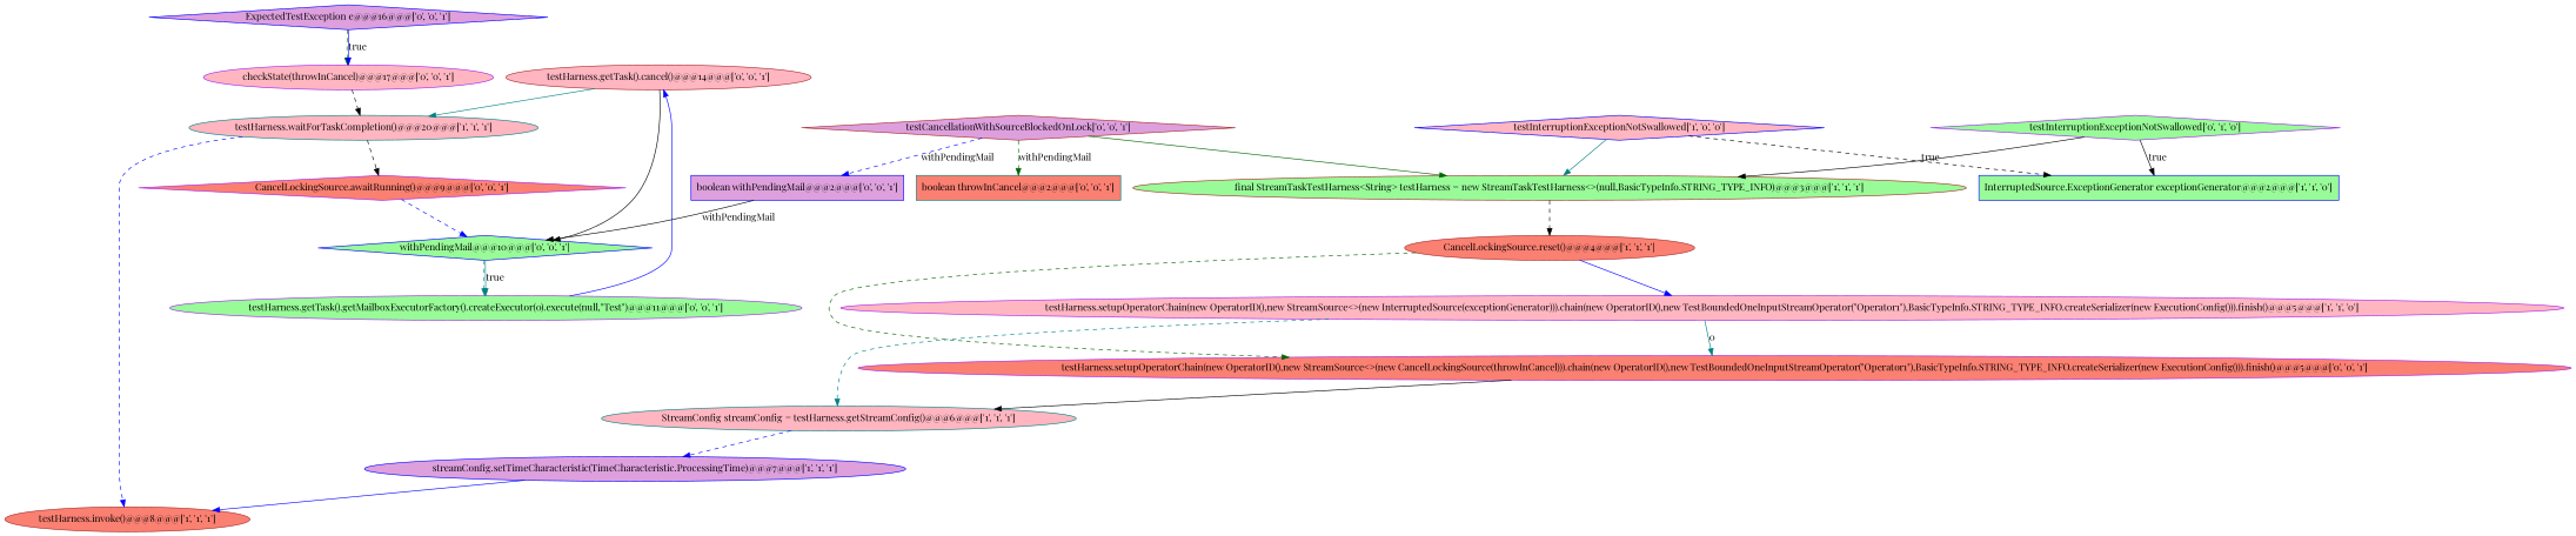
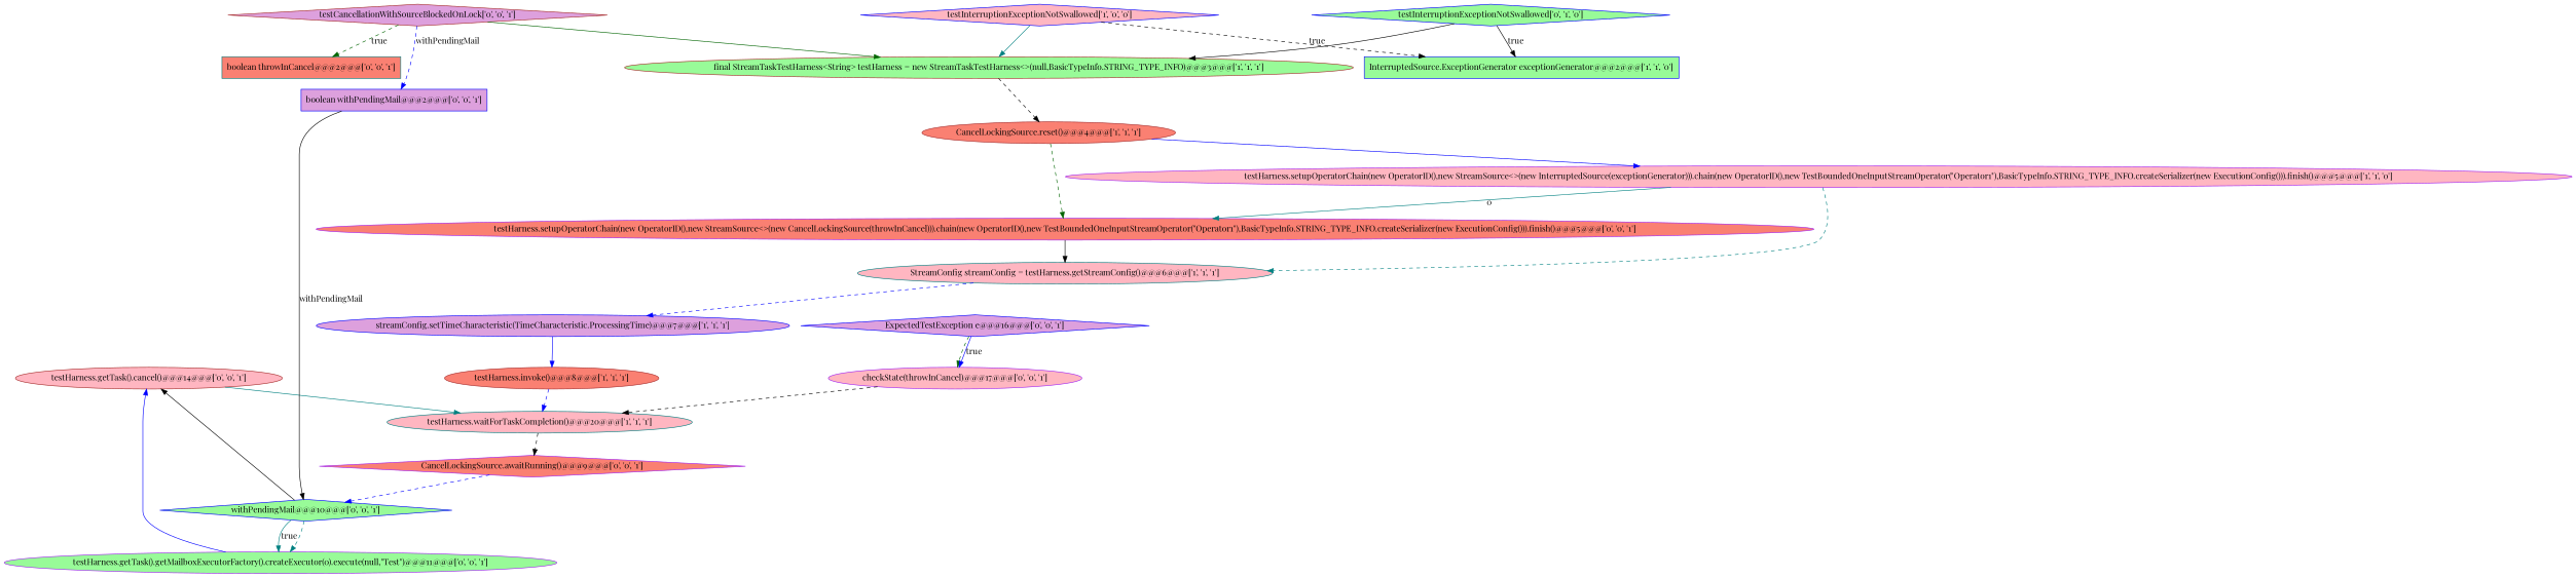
  digraph {
    fontname="Playfair Display"
    node [color=purple fillcolor=lightpink fontname="Playfair Display" shape=ellipse style=filled]
    edge [color=black fontname="Playfair Display" style=solid]
    n1 [color=brown label="testHarness.getTask().cancel()@@@14@@@['0', '0', '1']"]
    n2 [color=teal label="testHarness.waitForTaskCompletion()@@@20@@@['1', '1', '1']"]
    n3 [fillcolor=salmon label="CancelLockingSource.awaitRunning()@@@9@@@['0', '0', '1']" shape=diamond]
    n4 [fillcolor=palegreen label="testHarness.getTask().getMailboxExecutorFactory().createExecutor(0).execute(null,\"Test\")@@@11@@@['0', '0', '1']"]
    n5 [color=teal fillcolor=salmon label="boolean throwInCancel@@@2@@@['0', '0', '1']" shape=box]
    n6 [color=blue fillcolor=palegreen label="withPendingMail@@@10@@@['0', '0', '1']" shape=diamond]
    n7 [color=blue label="testInterruptionExceptionNotSwallowed['1', '0', '0']" shape=diamond]
    n8 [color=brown fillcolor=palegreen label="final StreamTaskTestHarness<String> testHarness = new StreamTaskTestHarness<>(null,BasicTypeInfo.STRING_TYPE_INFO)@@@3@@@['1', '1', '1']"]
    n9 [color=blue fillcolor=palegreen label="InterruptedSource.ExceptionGenerator exceptionGenerator@@@2@@@['1', '1', '0']" shape=box]
    n10 [color=brown fillcolor=salmon label="CancelLockingSource.reset()@@@4@@@['1', '1', '1']"]
    n11 [fillcolor=salmon label="testHarness.setupOperatorChain(new OperatorID(),new StreamSource<>(new CancelLockingSource(throwInCancel))).chain(new OperatorID(),new TestBoundedOneInputStreamOperator(\"Operator1\"),BasicTypeInfo.STRING_TYPE_INFO.createSerializer(new ExecutionConfig())).finish()@@@5@@@['0', '0', '1']"]
    n12 [label="testHarness.setupOperatorChain(new OperatorID(),new StreamSource<>(new InterruptedSource(exceptionGenerator))).chain(new OperatorID(),new TestBoundedOneInputStreamOperator(\"Operator1\"),BasicTypeInfo.STRING_TYPE_INFO.createSerializer(new ExecutionConfig())).finish()@@@5@@@['1', '1', '0']"]
    n13 [color=teal label="StreamConfig streamConfig = testHarness.getStreamConfig()@@@6@@@['1', '1', '1']"]
    n14 [color=blue fillcolor=plum label="streamConfig.setTimeCharacteristic(TimeCharacteristic.ProcessingTime)@@@7@@@['1', '1', '1']"]
    n15 [color=brown fillcolor=salmon label="testHarness.invoke()@@@8@@@['1', '1', '1']"]
    n16 [color=brown fillcolor=plum label="testCancellationWithSourceBlockedOnLock['0', '0', '1']" shape=diamond]
    n17 [color=blue fillcolor=plum label="boolean withPendingMail@@@2@@@['0', '0', '1']" shape=box]
    n18 [label="checkState(throwInCancel)@@@17@@@['0', '0', '1']"]
-   n19 [fillcolor=palegreen label="testInterruptionExceptionNotSwallowed['0', '1', '0']" shape=diamond]
+   n19 [color=blue fillcolor=palegreen label="testInterruptionExceptionNotSwallowed['0', '1', '0']" shape=diamond]
    n20 [color=blue fillcolor=plum label="ExpectedTestException e@@@16@@@['0', '0', '1']" shape=diamond]
    n1 -> n2 [color=teal]
    n2 -> n3 [style=dashed]
    n3 -> n6 [color=blue style=dashed]
    n4 -> n1 [color=blue]
-   n1 -> n6
+   n6 -> n1
    n6 -> n4 [color=teal label=true]
    n6 -> n4 [color=teal style=dashed]
    n7 -> n8 [color=teal]
    n7 -> n9 [label=true style=dashed]
    n8 -> n10 [style=dashed]
    n10 -> n11 [color=darkgreen style=dashed]
    n10 -> n12 [color=blue]
    n11 -> n13
    n12 -> n11 [color=teal label=0]
    n12 -> n13 [color=teal style=dashed]
    n13 -> n14 [color=blue style=dashed]
    n14 -> n15 [color=blue]
-   n2 -> n15 [color=blue style=dashed]
-   n16 -> n5 [color=darkgreen label=withPendingMail style=dashed]
+   n15 -> n2 [color=blue style=dashed]
+   n16 -> n5 [color=darkgreen label=true style=dashed]
    n16 -> n8 [color=darkgreen]
    n16 -> n17 [color=blue label=withPendingMail style=dashed]
    n17 -> n6 [label=withPendingMail]
    n18 -> n2 [style=dashed]
    n19 -> n8
    n19 -> n9 [label=true]
    n20 -> n18 [color=darkgreen style=dashed]
    n20 -> n18 [color=blue label=true]
  }
